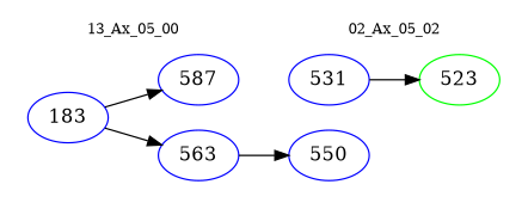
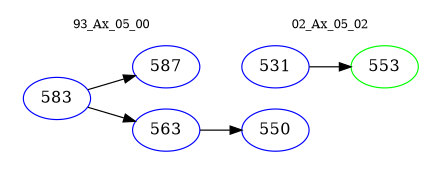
  digraph {
    rankdir=LR
    node [color=blue]
    edge [color=black]
    n1 [label=531]
-   n2 [color=green label=523]
+   n2 [color=green label=553]
    n3 [label=550]
-   n4 [label=183]
+   n4 [label=583]
    n5 [label=563]
    n6 [label=587]
    subgraph cluster_1 {
      color=white
      fontsize=10
      label="02_Ax_05_02"
      n1
      n2
      n3
    }
    subgraph cluster_2 {
      color=white
      fontsize=10
-     label="13_Ax_05_00"
+     label="93_Ax_05_00"
      n4
      n5
      n6
    }
    n1 -> n2
    n4 -> n5
    n4 -> n6
    n5 -> n3
  }
